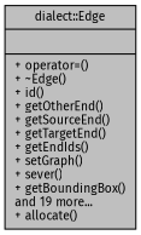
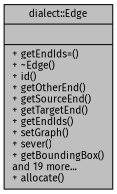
  digraph {
    fontname="Fira Sans"
-   n1 [color=black fillcolor=grey75 fontcolor=black fontname="Fira Sans" fontsize=10 height=0.2 label="{dialect::Edge\n||+ operator=()\l+ ~Edge()\l+ id()\l+ getOtherEnd()\l+ getSourceEnd()\l+ getTargetEnd()\l+ getEndIds()\l+ setGraph()\l+ sever()\l+ getBoundingBox()\land 19 more...\l+ allocate()\l}" shape=record style=filled width=0.4]
+   n1 [color=black fillcolor=grey75 fontcolor=black fontname="Fira Sans" fontsize=10 height=0.2 label="{dialect::Edge\n||+ getEndIds=()\l+ ~Edge()\l+ id()\l+ getOtherEnd()\l+ getSourceEnd()\l+ getTargetEnd()\l+ getEndIds()\l+ setGraph()\l+ sever()\l+ getBoundingBox()\land 19 more...\l+ allocate()\l}" shape=record style=filled width=0.4]
  }
